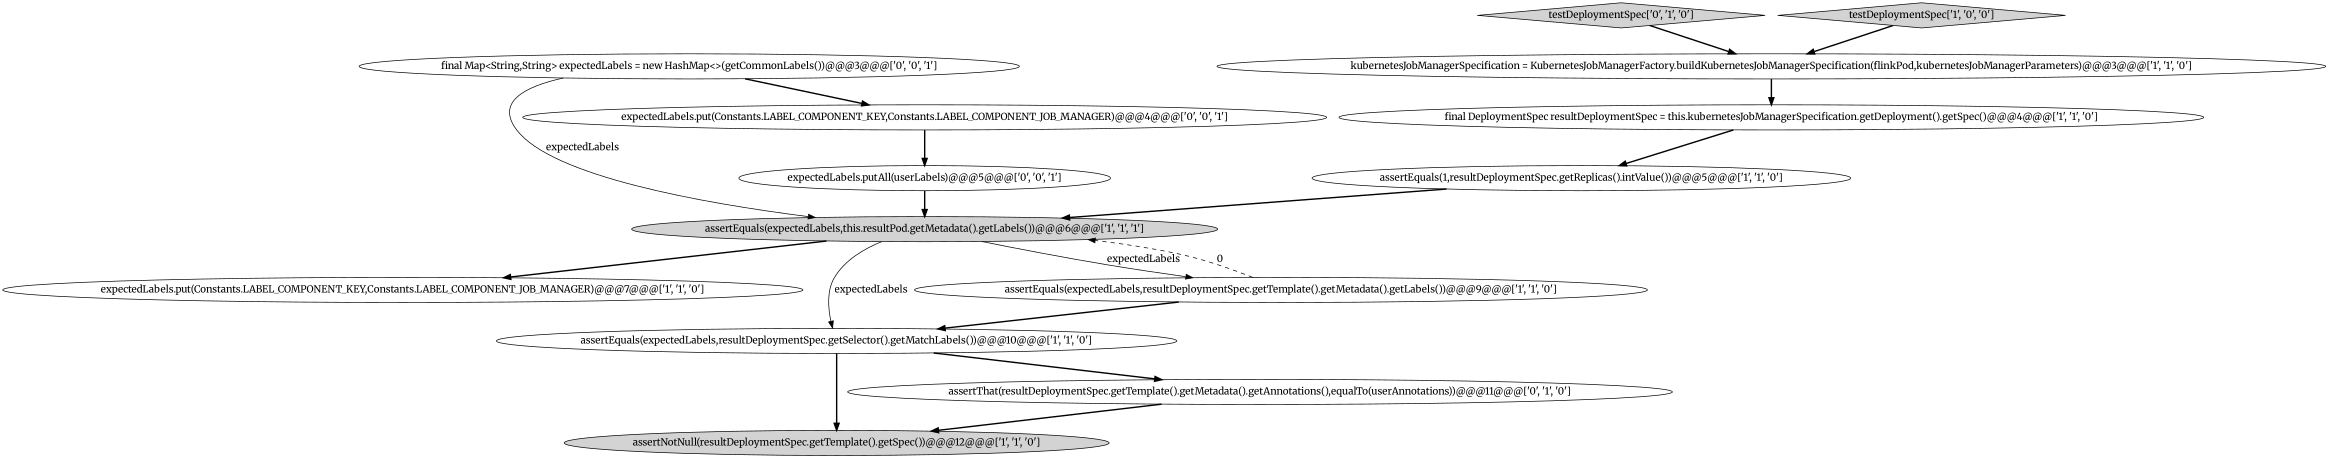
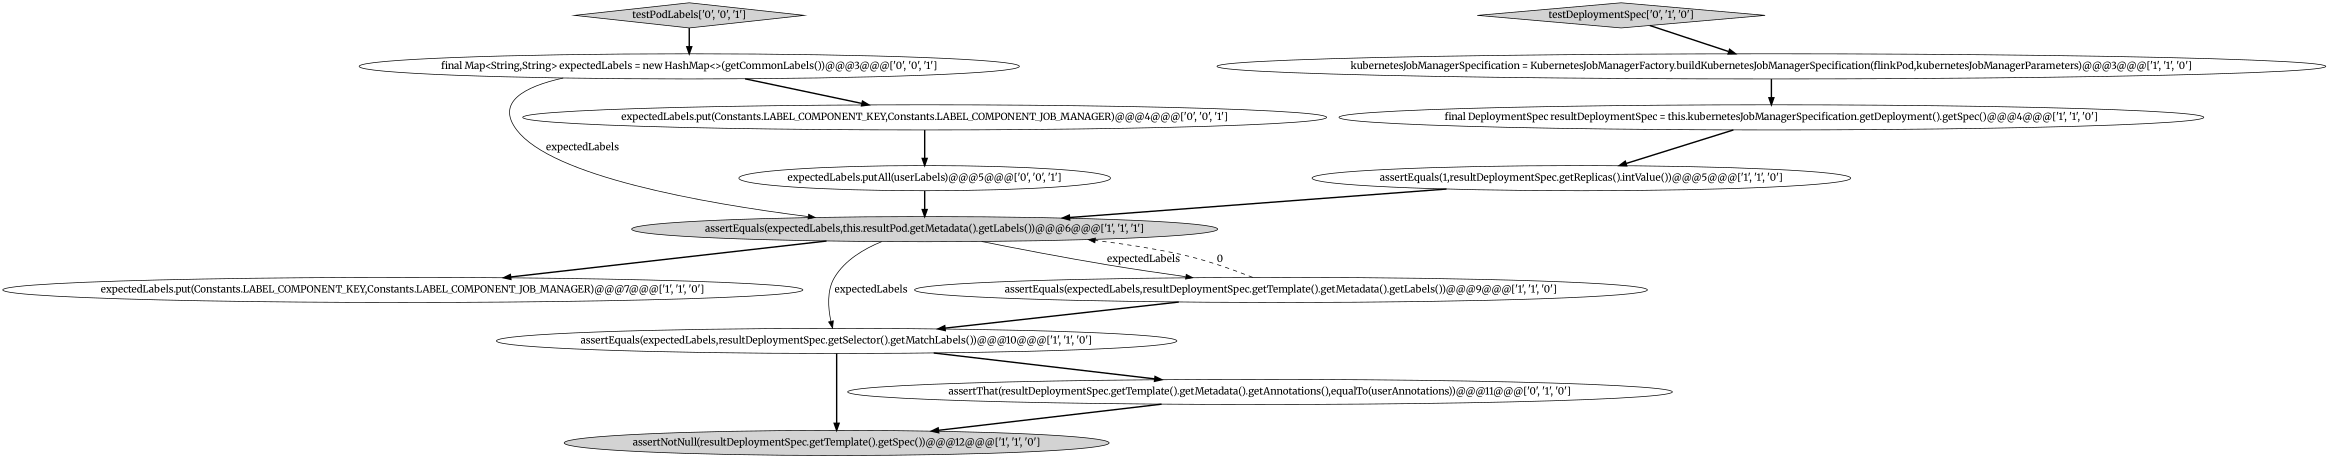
  digraph {
    fontname=Merriweather
    node [fillcolor=white fontname=Merriweather shape=ellipse style=filled]
    edge [fontname=Merriweather style=bold]
+   n1 [fillcolor=lightgray label="testPodLabels['0', '0', '1']" shape=diamond]
    n2 [label="final Map<String,String> expectedLabels = new HashMap<>(getCommonLabels())@@@3@@@['0', '0', '1']"]
    n3 [fillcolor=lightgray label="assertEquals(expectedLabels,this.resultPod.getMetadata().getLabels())@@@6@@@['1', '1', '1']"]
    n4 [label="expectedLabels.put(Constants.LABEL_COMPONENT_KEY,Constants.LABEL_COMPONENT_JOB_MANAGER)@@@4@@@['0', '0', '1']"]
    n5 [label="final DeploymentSpec resultDeploymentSpec = this.kubernetesJobManagerSpecification.getDeployment().getSpec()@@@4@@@['1', '1', '0']"]
    n6 [label="assertEquals(1,resultDeploymentSpec.getReplicas().intValue())@@@5@@@['1', '1', '0']"]
    n7 [label="expectedLabels.put(Constants.LABEL_COMPONENT_KEY,Constants.LABEL_COMPONENT_JOB_MANAGER)@@@7@@@['1', '1', '0']"]
    n8 [label="assertEquals(expectedLabels,resultDeploymentSpec.getSelector().getMatchLabels())@@@10@@@['1', '1', '0']"]
    n9 [label="assertEquals(expectedLabels,resultDeploymentSpec.getTemplate().getMetadata().getLabels())@@@9@@@['1', '1', '0']"]
    n10 [fillcolor=lightgray label="assertNotNull(resultDeploymentSpec.getTemplate().getSpec())@@@12@@@['1', '1', '0']"]
    n11 [label="assertThat(resultDeploymentSpec.getTemplate().getMetadata().getAnnotations(),equalTo(userAnnotations))@@@11@@@['0', '1', '0']"]
    n12 [label="kubernetesJobManagerSpecification = KubernetesJobManagerFactory.buildKubernetesJobManagerSpecification(flinkPod,kubernetesJobManagerParameters)@@@3@@@['1', '1', '0']"]
    n13 [label="expectedLabels.putAll(userLabels)@@@5@@@['0', '0', '1']"]
    n14 [fillcolor=lightgray label="testDeploymentSpec['0', '1', '0']" shape=diamond]
-   n15 [fillcolor=lightgray label="testDeploymentSpec['1', '0', '0']" shape=diamond]
+   n1 -> n2
    n2 -> n3 [label=expectedLabels style=solid]
    n2 -> n4
    n3 -> n7
    n3 -> n8 [label=expectedLabels style=solid]
    n3 -> n9 [label=expectedLabels style=solid]
    n4 -> n13
    n5 -> n6
    n6 -> n3
    n8 -> n10
    n8 -> n11
    n9 -> n3 [label=0 style=dashed]
    n9 -> n8
    n11 -> n10
    n12 -> n5
    n13 -> n3
    n14 -> n12
-   n15 -> n12
  }
